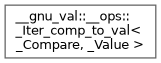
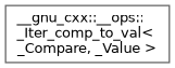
  digraph {
    rankdir=TB
-   n1 [color=grey40 fillcolor=white fontname=Helvetica fontsize=10 height=0.2 label="__gnu_val::__ops::\l_Iter_comp_to_val\< \l_Compare, _Value \>" shape=box style=filled width=0.4]
+   n1 [color=grey40 fillcolor=white fontname=Helvetica fontsize=10 height=0.2 label="__gnu_cxx::__ops::\l_Iter_comp_to_val\< \l_Compare, _Value \>" shape=box style=filled width=0.4]
  }
